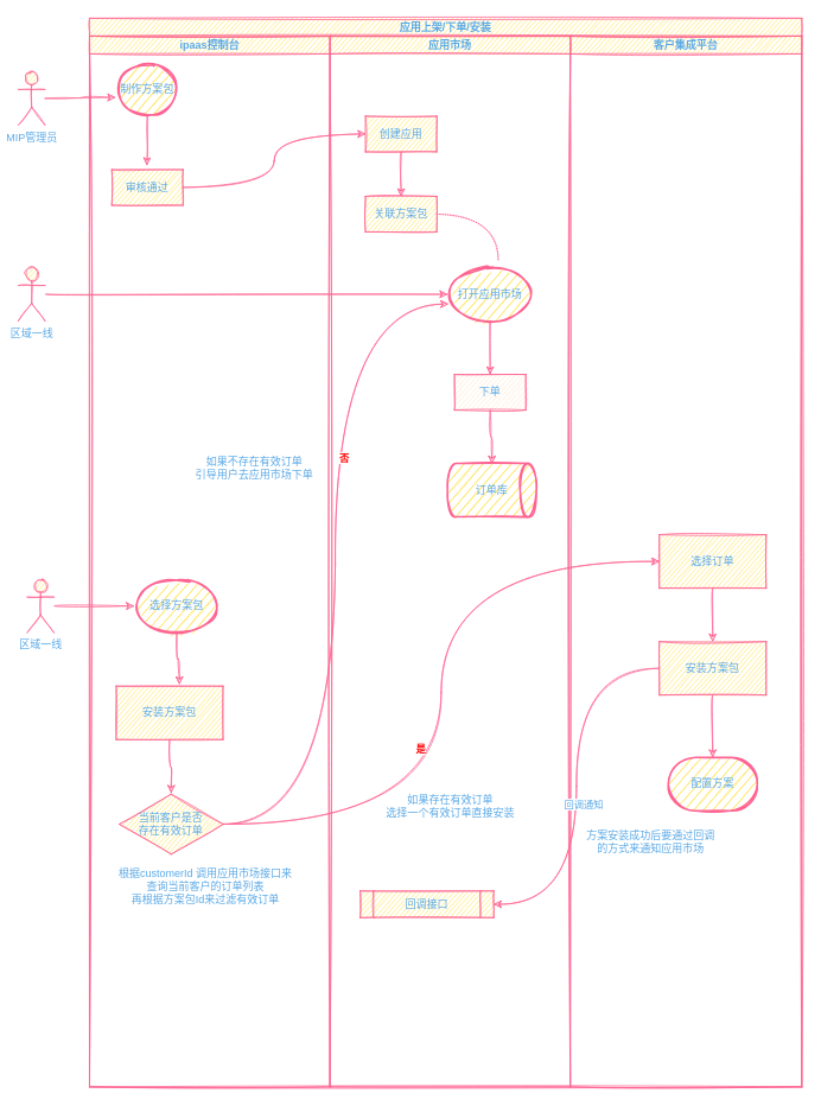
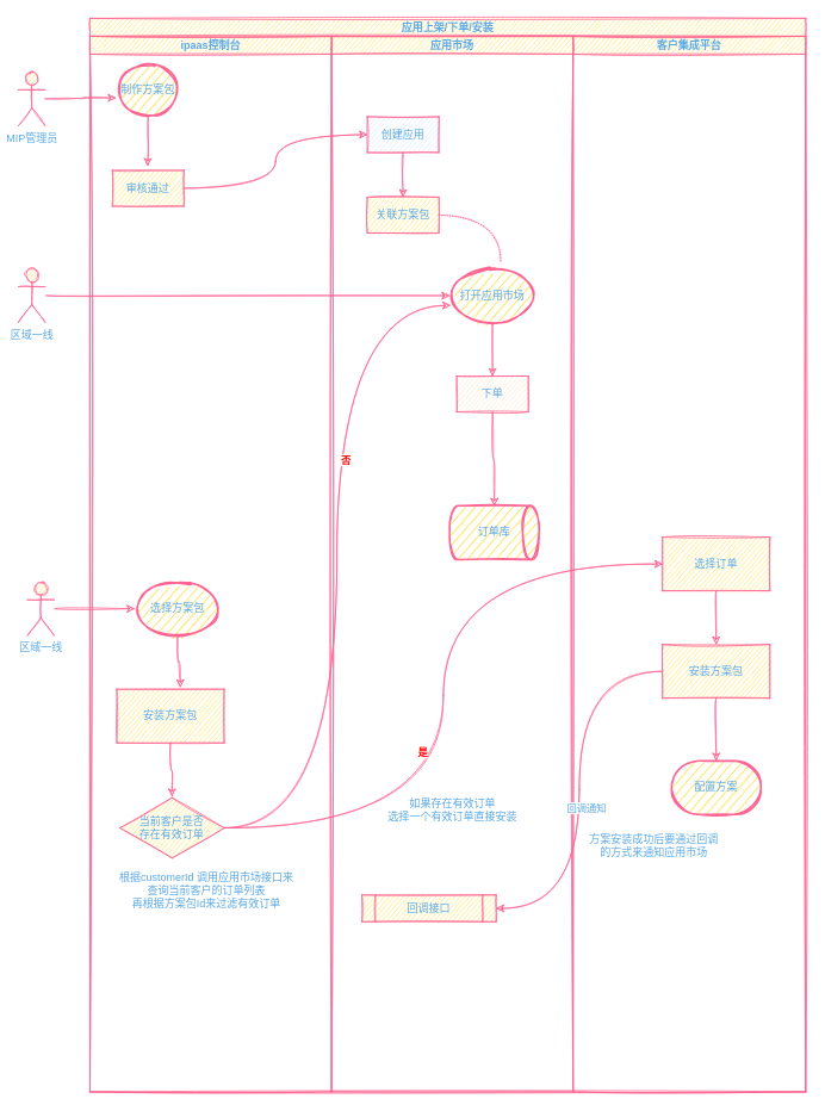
  <mxCell id="0" />
  <mxCell id="1" parent="0" />
  <mxCell id="2" value="应用上架/下单/安装" style="swimlane;childLayout=stackLayout;resizeParent=1;resizeParentMax=0;startSize=20;sketch=1;fillColor=#FFE45E;strokeColor=#FF6392;fontColor=#5AA9E6;" vertex="1" parent="1"><mxGeometry x="100" y="20" width="800" height="1200" as="geometry" /></mxCell>
  <mxCell id="3" value="ipaas控制台" style="swimlane;startSize=20;sketch=1;fillColor=#FFE45E;strokeColor=#FF6392;fontColor=#5AA9E6;" vertex="1" parent="2"><mxGeometry y="20" width="270" height="1180" as="geometry" /></mxCell>
  <mxCell id="4" style="edgeStyle=orthogonalEdgeStyle;rounded=0;orthogonalLoop=1;jettySize=auto;html=1;entryX=0.493;entryY=-0.121;entryDx=0;entryDy=0;entryPerimeter=0;sketch=1;curved=1;strokeColor=#FF6392;fontColor=#5AA9E6;" edge="1" parent="3" source="5" target="6"><mxGeometry relative="1" as="geometry" /></mxCell>
  <mxCell id="5" value="制作方案包" style="strokeWidth=2;html=1;shape=mxgraph.flowchart.start_2;whiteSpace=wrap;sketch=1;fillColor=#FFE45E;strokeColor=#FF6392;fontColor=#5AA9E6;" vertex="1" parent="3"><mxGeometry x="30" y="30" width="70" height="60" as="geometry" /></mxCell>
  <mxCell id="6" value="审核通过" style="whiteSpace=wrap;html=1;sketch=1;fillColor=#FFE45E;strokeColor=#FF6392;fontColor=#5AA9E6;" vertex="1" parent="3"><mxGeometry x="25" y="150" width="80" height="40" as="geometry" /></mxCell>
  <mxCell id="7" style="edgeStyle=orthogonalEdgeStyle;rounded=1;orthogonalLoop=1;jettySize=auto;html=1;entryX=0.592;entryY=-0.033;entryDx=0;entryDy=0;entryPerimeter=0;sketch=1;curved=1;strokeColor=#FF6392;fontColor=#5AA9E6;" edge="1" parent="3" source="8" target="10"><mxGeometry relative="1" as="geometry" /></mxCell>
  <mxCell id="8" value="选择方案包" style="strokeWidth=2;html=1;shape=mxgraph.flowchart.start_1;whiteSpace=wrap;sketch=1;fillColor=#FFE45E;strokeColor=#FF6392;fontColor=#5AA9E6;" vertex="1" parent="3"><mxGeometry x="50" y="610" width="96" height="60" as="geometry" /></mxCell>
  <mxCell id="9" style="edgeStyle=orthogonalEdgeStyle;rounded=1;sketch=1;orthogonalLoop=1;jettySize=auto;html=1;curved=1;strokeColor=#FF6392;fontColor=#5AA9E6;" edge="1" parent="3" source="10" target="11"><mxGeometry relative="1" as="geometry" /></mxCell>
  <mxCell id="10" value="安装方案包" style="whiteSpace=wrap;html=1;rounded=0;sketch=1;fillColor=#FFE45E;strokeColor=#FF6392;fontColor=#5AA9E6;" vertex="1" parent="3"><mxGeometry x="30" y="730" width="120" height="60" as="geometry" /></mxCell>
  <mxCell id="11" value="当前客户是否&lt;br&gt;存在有效订单" style="html=1;whiteSpace=wrap;aspect=fixed;shape=isoRectangle;rounded=0;sketch=1;fillColor=#FFE45E;strokeColor=#FF6392;fontColor=#5AA9E6;" vertex="1" parent="3"><mxGeometry x="33.33" y="850" width="116.67" height="70" as="geometry" /></mxCell>
- <mxCell id="12" value="如果不存在有效订单 &lt;br&gt;引导用户去应用市场下单" style="text;html=1;align=center;verticalAlign=middle;resizable=0;points=[];autosize=1;strokeColor=none;fillColor=none;fontColor=#5AA9E6;" vertex="1" parent="3"><mxGeometry x="110" y="470" width="150" height="30" as="geometry" /></mxCell>
  <mxCell id="13" value="根据customerId 调用应用市场接口来&lt;br&gt;查询当前客户的订单列表&lt;br&gt;再根据方案包Id来过滤有效订单" style="text;html=1;align=center;verticalAlign=middle;resizable=0;points=[];autosize=1;strokeColor=none;fillColor=none;fontColor=#5AA9E6;" vertex="1" parent="3"><mxGeometry x="25" y="930" width="210" height="50" as="geometry" /></mxCell>
  <mxCell id="14" value="应用市场" style="swimlane;startSize=20;sketch=1;fillColor=#FFE45E;strokeColor=#FF6392;fontColor=#5AA9E6;" vertex="1" parent="2"><mxGeometry x="270" y="20" width="270" height="1180" as="geometry" /></mxCell>
  <mxCell id="15" style="edgeStyle=orthogonalEdgeStyle;rounded=0;orthogonalLoop=1;jettySize=auto;html=1;entryX=0.5;entryY=0;entryDx=0;entryDy=0;sketch=1;curved=1;strokeColor=#FF6392;fontColor=#5AA9E6;" edge="1" parent="14" source="16" target="18"><mxGeometry relative="1" as="geometry" /></mxCell>
- <mxCell id="16" value="创建应用" style="whiteSpace=wrap;html=1;sketch=1;fillColor=#FFE45E;strokeColor=#FF6392;fontColor=#5AA9E6;" vertex="1" parent="14"><mxGeometry x="40" y="90" width="80" height="40" as="geometry" /></mxCell>
+ <mxCell id="16" value="创建应用" style="whiteSpace=wrap;html=1;sketch=1;fillColor=#dae8fc;strokeColor=#FF6392;fontColor=#5AA9E6;" vertex="1" parent="14"><mxGeometry x="40" y="90" width="80" height="40" as="geometry" /></mxCell>
  <mxCell id="17" style="edgeStyle=orthogonalEdgeStyle;rounded=0;orthogonalLoop=1;jettySize=auto;html=1;entryX=0.594;entryY=-0.133;entryDx=0;entryDy=0;entryPerimeter=0;dashed=1;dashPattern=1 2;sketch=1;curved=1;strokeColor=#FF6392;fontColor=#5AA9E6;endArrow=none;" edge="1" parent="14" source="18" target="20"><mxGeometry relative="1" as="geometry" /></mxCell>
  <mxCell id="18" value="关联方案包" style="whiteSpace=wrap;html=1;sketch=1;fillColor=#FFE45E;strokeColor=#FF6392;fontColor=#5AA9E6;" vertex="1" parent="14"><mxGeometry x="40" y="180" width="80" height="40" as="geometry" /></mxCell>
  <mxCell id="19" style="edgeStyle=orthogonalEdgeStyle;rounded=0;orthogonalLoop=1;jettySize=auto;html=1;exitX=0.5;exitY=1;exitDx=0;exitDy=0;exitPerimeter=0;entryX=0.5;entryY=0;entryDx=0;entryDy=0;sketch=1;curved=1;strokeColor=#FF6392;fontColor=#5AA9E6;" edge="1" parent="14" source="20" target="22"><mxGeometry relative="1" as="geometry" /></mxCell>
  <mxCell id="20" value="打开应用市场" style="strokeWidth=2;html=1;shape=mxgraph.flowchart.start_1;whiteSpace=wrap;sketch=1;fillColor=#FFE45E;strokeColor=#FF6392;fontColor=#5AA9E6;" vertex="1" parent="14"><mxGeometry x="132" y="260" width="96" height="60" as="geometry" /></mxCell>
  <mxCell id="21" style="edgeStyle=orthogonalEdgeStyle;rounded=1;orthogonalLoop=1;jettySize=auto;html=1;entryX=0.5;entryY=0;entryDx=0;entryDy=0;entryPerimeter=0;sketch=1;curved=1;strokeColor=#FF6392;fontColor=#5AA9E6;" edge="1" parent="14" source="22" target="23"><mxGeometry relative="1" as="geometry" /></mxCell>
  <mxCell id="22" value="下单" style="whiteSpace=wrap;html=1;sketch=1;fillColor=#ffe6cc;strokeColor=#FF6392;fontColor=#5AA9E6;" vertex="1" parent="14"><mxGeometry x="140" y="380" width="80" height="40" as="geometry" /></mxCell>
- <mxCell id="23" value="订单库" style="strokeWidth=2;html=1;shape=mxgraph.flowchart.direct_data;whiteSpace=wrap;rounded=0;sketch=1;fillColor=#FFE45E;strokeColor=#FF6392;fontColor=#5AA9E6;" vertex="1" parent="14"><mxGeometry x="132" y="480" width="100" height="60" as="geometry" /></mxCell>
+ <mxCell id="23" value="订单库" style="strokeWidth=2;html=1;shape=mxgraph.flowchart.direct_data;whiteSpace=wrap;rounded=0;sketch=1;fillColor=#FFE45E;strokeColor=#FF6392;fontColor=#5AA9E6;" vertex="1" parent="14"><mxGeometry x="132" y="525" width="100" height="60" as="geometry" /></mxCell>
  <mxCell id="24" value="如果存在有效订单&lt;br&gt;选择一个有效订单直接安装" style="text;html=1;align=center;verticalAlign=middle;resizable=0;points=[];autosize=1;strokeColor=none;fillColor=none;fontColor=#5AA9E6;" vertex="1" parent="14"><mxGeometry x="55" y="850" width="160" height="30" as="geometry" /></mxCell>
  <mxCell id="25" value="回调接口" style="shape=process;whiteSpace=wrap;html=1;backgroundOutline=1;rounded=0;sketch=1;fontColor=#5AA9E6;fillColor=#FFE45E;strokeColor=#FF6392;" vertex="1" parent="14"><mxGeometry x="34" y="960" width="150" height="30" as="geometry" /></mxCell>
  <mxCell id="26" style="edgeStyle=orthogonalEdgeStyle;rounded=0;orthogonalLoop=1;jettySize=auto;html=1;entryX=0;entryY=0.5;entryDx=0;entryDy=0;sketch=1;curved=1;strokeColor=#FF6392;fontColor=#5AA9E6;" edge="1" parent="2" source="6" target="16"><mxGeometry relative="1" as="geometry" /></mxCell>
  <mxCell id="27" style="edgeStyle=orthogonalEdgeStyle;rounded=1;sketch=1;orthogonalLoop=1;jettySize=auto;html=1;entryX=0.01;entryY=0.683;entryDx=0;entryDy=0;entryPerimeter=0;curved=1;strokeColor=#FF6392;fontColor=#5AA9E6;" edge="1" parent="2" source="11" target="20"><mxGeometry relative="1" as="geometry" /></mxCell>
  <mxCell id="28" value="&lt;span&gt;&lt;font color=&quot;#ff0000&quot;&gt;否&lt;/font&gt;&lt;/span&gt;" style="edgeLabel;html=1;align=center;verticalAlign=middle;resizable=0;points=[];fontColor=#5AA9E6;fontStyle=1" vertex="1" connectable="0" parent="27"><mxGeometry x="0.286" y="-9" relative="1" as="geometry"><mxPoint as="offset" /></mxGeometry></mxCell>
  <mxCell id="29" value="客户集成平台" style="swimlane;startSize=20;sketch=1;fillColor=#FFE45E;strokeColor=#FF6392;fontColor=#5AA9E6;" vertex="1" parent="2"><mxGeometry x="540" y="20" width="260" height="1180" as="geometry" /></mxCell>
  <mxCell id="30" style="edgeStyle=orthogonalEdgeStyle;curved=1;rounded=1;sketch=1;orthogonalLoop=1;jettySize=auto;html=1;entryX=0.5;entryY=0;entryDx=0;entryDy=0;entryPerimeter=0;strokeColor=#FF6392;fontColor=#5AA9E6;" edge="1" parent="29" source="31" target="32"><mxGeometry relative="1" as="geometry" /></mxCell>
  <mxCell id="31" value="安装方案包" style="whiteSpace=wrap;html=1;rounded=0;sketch=1;fillColor=#FFE45E;strokeColor=#FF6392;fontColor=#5AA9E6;" vertex="1" parent="29"><mxGeometry x="100" y="680" width="120" height="60" as="geometry" /></mxCell>
  <mxCell id="32" value="配置方案" style="strokeWidth=2;html=1;shape=mxgraph.flowchart.terminator;whiteSpace=wrap;rounded=0;sketch=1;fillColor=#FFE45E;strokeColor=#FF6392;fontColor=#5AA9E6;" vertex="1" parent="29"><mxGeometry x="110" y="810" width="100" height="60" as="geometry" /></mxCell>
  <mxCell id="33" style="edgeStyle=orthogonalEdgeStyle;curved=1;rounded=1;sketch=1;orthogonalLoop=1;jettySize=auto;html=1;entryX=0.5;entryY=0;entryDx=0;entryDy=0;strokeColor=#FF6392;fontColor=#5AA9E6;" edge="1" parent="29" source="34" target="31"><mxGeometry relative="1" as="geometry" /></mxCell>
  <mxCell id="34" value="选择订单" style="whiteSpace=wrap;html=1;rounded=0;sketch=1;fillColor=#FFE45E;strokeColor=#FF6392;fontColor=#5AA9E6;" vertex="1" parent="29"><mxGeometry x="100" y="560" width="120" height="60" as="geometry" /></mxCell>
  <mxCell id="35" value="方案安装成功后要通过回调&lt;br&gt;的方式来通知应用市场" style="text;html=1;align=center;verticalAlign=middle;resizable=0;points=[];autosize=1;strokeColor=none;fillColor=none;fontColor=#5AA9E6;" vertex="1" parent="29"><mxGeometry x="10" y="890" width="160" height="30" as="geometry" /></mxCell>
  <mxCell id="36" style="edgeStyle=orthogonalEdgeStyle;curved=1;rounded=1;sketch=1;orthogonalLoop=1;jettySize=auto;html=1;entryX=0;entryY=0.5;entryDx=0;entryDy=0;strokeColor=#FF6392;fontColor=#5AA9E6;" edge="1" parent="2" source="11" target="34"><mxGeometry relative="1" as="geometry" /></mxCell>
  <mxCell id="37" value="&lt;b&gt;&lt;font color=&quot;#ff0000&quot;&gt;是&lt;/font&gt;&lt;/b&gt;" style="edgeLabel;html=1;align=center;verticalAlign=middle;resizable=0;points=[];fontColor=#5AA9E6;" vertex="1" connectable="0" parent="36"><mxGeometry x="-0.158" y="24" relative="1" as="geometry"><mxPoint as="offset" /></mxGeometry></mxCell>
  <mxCell id="38" style="edgeStyle=orthogonalEdgeStyle;curved=1;rounded=1;sketch=1;orthogonalLoop=1;jettySize=auto;html=1;fontColor=#5AA9E6;entryX=1;entryY=0.5;entryDx=0;entryDy=0;strokeColor=#FF6392;" edge="1" parent="2" source="31" target="25"><mxGeometry relative="1" as="geometry"><mxPoint x="490" y="1020" as="targetPoint" /></mxGeometry></mxCell>
  <mxCell id="39" value="回调通知" style="edgeLabel;html=1;align=center;verticalAlign=middle;resizable=0;points=[];fontColor=#5AA9E6;" vertex="1" connectable="0" parent="38"><mxGeometry x="0.085" y="7" relative="1" as="geometry"><mxPoint as="offset" /></mxGeometry></mxCell>
  <mxCell id="40" style="edgeStyle=orthogonalEdgeStyle;rounded=0;orthogonalLoop=1;jettySize=auto;html=1;entryX=0;entryY=0.5;entryDx=0;entryDy=0;entryPerimeter=0;sketch=1;curved=1;strokeColor=#FF6392;fontColor=#5AA9E6;" edge="1" parent="1" source="41" target="20"><mxGeometry relative="1" as="geometry" /></mxCell>
  <mxCell id="41" value="区域一线" style="shape=umlActor;verticalLabelPosition=bottom;verticalAlign=top;html=1;sketch=1;fillColor=#FFE45E;strokeColor=#FF6392;fontColor=#5AA9E6;" vertex="1" parent="1"><mxGeometry x="20" y="300" width="30" height="60" as="geometry" /></mxCell>
  <mxCell id="42" style="edgeStyle=orthogonalEdgeStyle;rounded=0;orthogonalLoop=1;jettySize=auto;html=1;entryX=-0.014;entryY=0.65;entryDx=0;entryDy=0;entryPerimeter=0;sketch=1;curved=1;strokeColor=#FF6392;fontColor=#5AA9E6;" edge="1" parent="1" source="43" target="5"><mxGeometry relative="1" as="geometry" /></mxCell>
  <mxCell id="43" value="MIP管理员" style="shape=umlActor;verticalLabelPosition=bottom;verticalAlign=top;html=1;sketch=1;fillColor=#FFE45E;strokeColor=#FF6392;fontColor=#5AA9E6;" vertex="1" parent="1"><mxGeometry x="20" y="80" width="30" height="60" as="geometry" /></mxCell>
  <mxCell id="44" style="edgeStyle=orthogonalEdgeStyle;rounded=1;orthogonalLoop=1;jettySize=auto;html=1;entryX=0;entryY=0.5;entryDx=0;entryDy=0;entryPerimeter=0;sketch=1;curved=1;strokeColor=#FF6392;fontColor=#5AA9E6;" edge="1" parent="1" source="45" target="8"><mxGeometry relative="1" as="geometry" /></mxCell>
  <mxCell id="45" value="区域一线" style="shape=umlActor;verticalLabelPosition=bottom;verticalAlign=top;html=1;sketch=1;fillColor=#FFE45E;strokeColor=#FF6392;fontColor=#5AA9E6;" vertex="1" parent="1"><mxGeometry x="30" y="650" width="30" height="60" as="geometry" /></mxCell>
